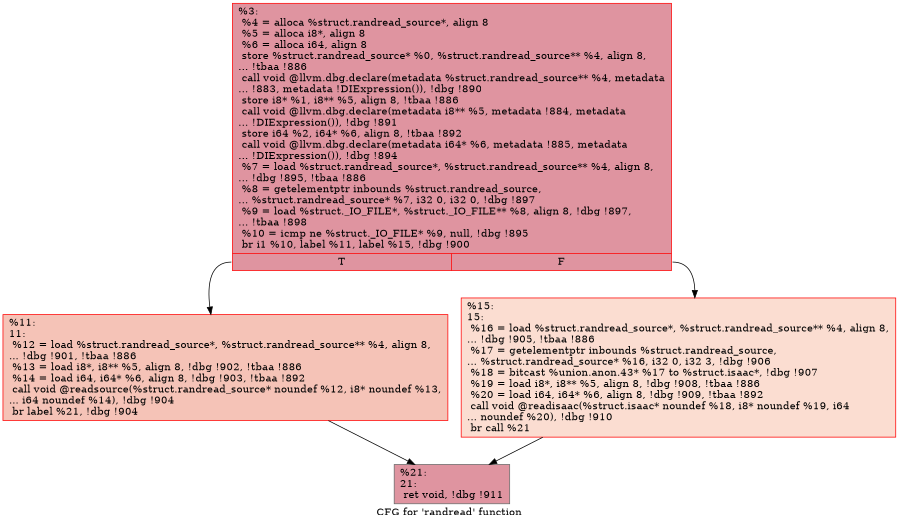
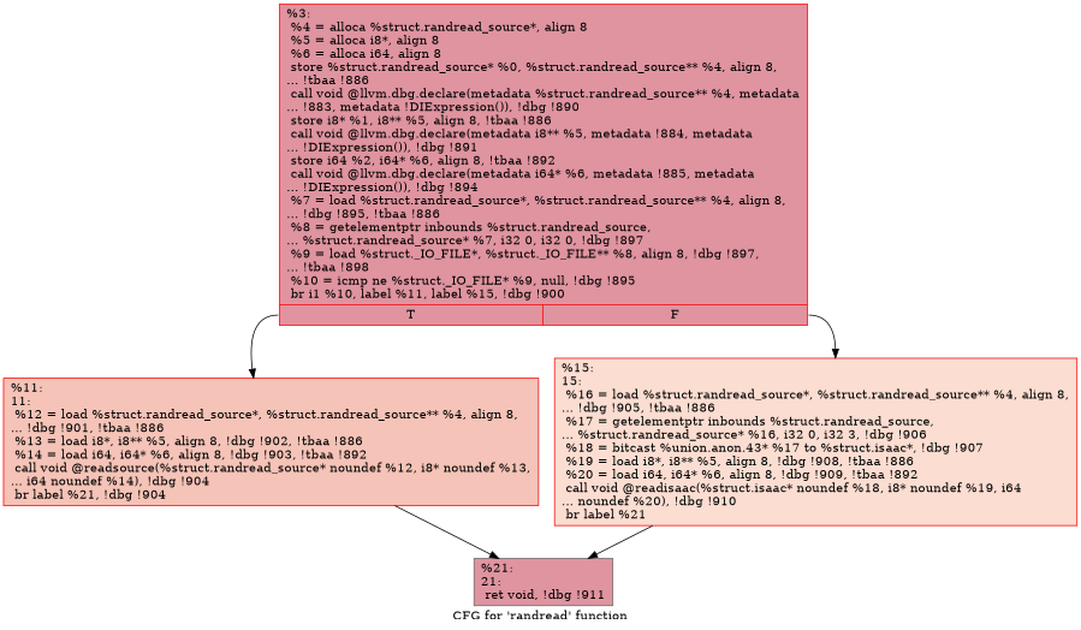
  digraph {
    label="CFG for 'randread' function"
    node [color=red fillcolor="#b70d2870" shape=record style=filled]
    n1 [label="{%3:\l  %4 = alloca %struct.randread_source*, align 8\l  %5 = alloca i8*, align 8\l  %6 = alloca i64, align 8\l  store %struct.randread_source* %0, %struct.randread_source** %4, align 8,\l... !tbaa !886\l  call void @llvm.dbg.declare(metadata %struct.randread_source** %4, metadata\l... !883, metadata !DIExpression()), !dbg !890\l  store i8* %1, i8** %5, align 8, !tbaa !886\l  call void @llvm.dbg.declare(metadata i8** %5, metadata !884, metadata\l... !DIExpression()), !dbg !891\l  store i64 %2, i64* %6, align 8, !tbaa !892\l  call void @llvm.dbg.declare(metadata i64* %6, metadata !885, metadata\l... !DIExpression()), !dbg !894\l  %7 = load %struct.randread_source*, %struct.randread_source** %4, align 8,\l... !dbg !895, !tbaa !886\l  %8 = getelementptr inbounds %struct.randread_source,\l... %struct.randread_source* %7, i32 0, i32 0, !dbg !897\l  %9 = load %struct._IO_FILE*, %struct._IO_FILE** %8, align 8, !dbg !897,\l... !tbaa !898\l  %10 = icmp ne %struct._IO_FILE* %9, null, !dbg !895\l  br i1 %10, label %11, label %15, !dbg !900\l|{<s0>T|<s1>F}}"]
    n2 [fillcolor="#e8765c70" label="{%11:\l11:                                               \l  %12 = load %struct.randread_source*, %struct.randread_source** %4, align 8,\l... !dbg !901, !tbaa !886\l  %13 = load i8*, i8** %5, align 8, !dbg !902, !tbaa !886\l  %14 = load i64, i64* %6, align 8, !dbg !903, !tbaa !892\l  call void @readsource(%struct.randread_source* noundef %12, i8* noundef %13,\l... i64 noundef %14), !dbg !904\l  br label %21, !dbg !904\l}"]
-   n3 [fillcolor="#f7b39670" label="{%15:\l15:                                               \l  %16 = load %struct.randread_source*, %struct.randread_source** %4, align 8,\l... !dbg !905, !tbaa !886\l  %17 = getelementptr inbounds %struct.randread_source,\l... %struct.randread_source* %16, i32 0, i32 3, !dbg !906\l  %18 = bitcast %union.anon.43* %17 to %struct.isaac*, !dbg !907\l  %19 = load i8*, i8** %5, align 8, !dbg !908, !tbaa !886\l  %20 = load i64, i64* %6, align 8, !dbg !909, !tbaa !892\l  call void @readisaac(%struct.isaac* noundef %18, i8* noundef %19, i64\l... noundef %20), !dbg !910\l  br call %21\l}"]
+   n3 [fillcolor="#f7b39670" label="{%15:\l15:                                               \l  %16 = load %struct.randread_source*, %struct.randread_source** %4, align 8,\l... !dbg !905, !tbaa !886\l  %17 = getelementptr inbounds %struct.randread_source,\l... %struct.randread_source* %16, i32 0, i32 3, !dbg !906\l  %18 = bitcast %union.anon.43* %17 to %struct.isaac*, !dbg !907\l  %19 = load i8*, i8** %5, align 8, !dbg !908, !tbaa !886\l  %20 = load i64, i64* %6, align 8, !dbg !909, !tbaa !892\l  call void @readisaac(%struct.isaac* noundef %18, i8* noundef %19, i64\l... noundef %20), !dbg !910\l  br label %21\l}"]
    n4 [color=gray40 label="{%21:\l21:                                               \l  ret void, !dbg !911\l}"]
    n1 -> n2 [tailport=s0]
    n1 -> n3 [tailport=s1]
    n2 -> n4
    n3 -> n4
  }
